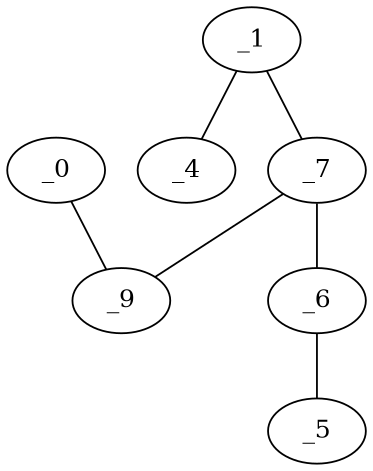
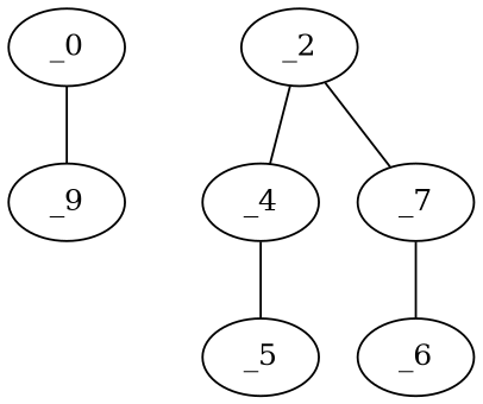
  graph {
    _0 [x=2.1157 y=2.85821]
    n2 [label=_9 x=0.711931 y=2.68599]
    _4 [x=0.53922 y=1.80554]
    _5 [x=1.78538 y=1.74046]
-   _1 [x=2.17048 y=0.793619]
+   _1 [x=2.17048 y=0.793619 label=_2]
    n6 [label=_7 x=0.75 y=0.71]
    _6 [x=2.54842 y=0.536612]
    _0 -- n2
-   _6 -- _5
+   _4 -- _5
    _1 -- _4
    _1 -- n6
-   n6 -- n2
    n6 -- _6
  }
